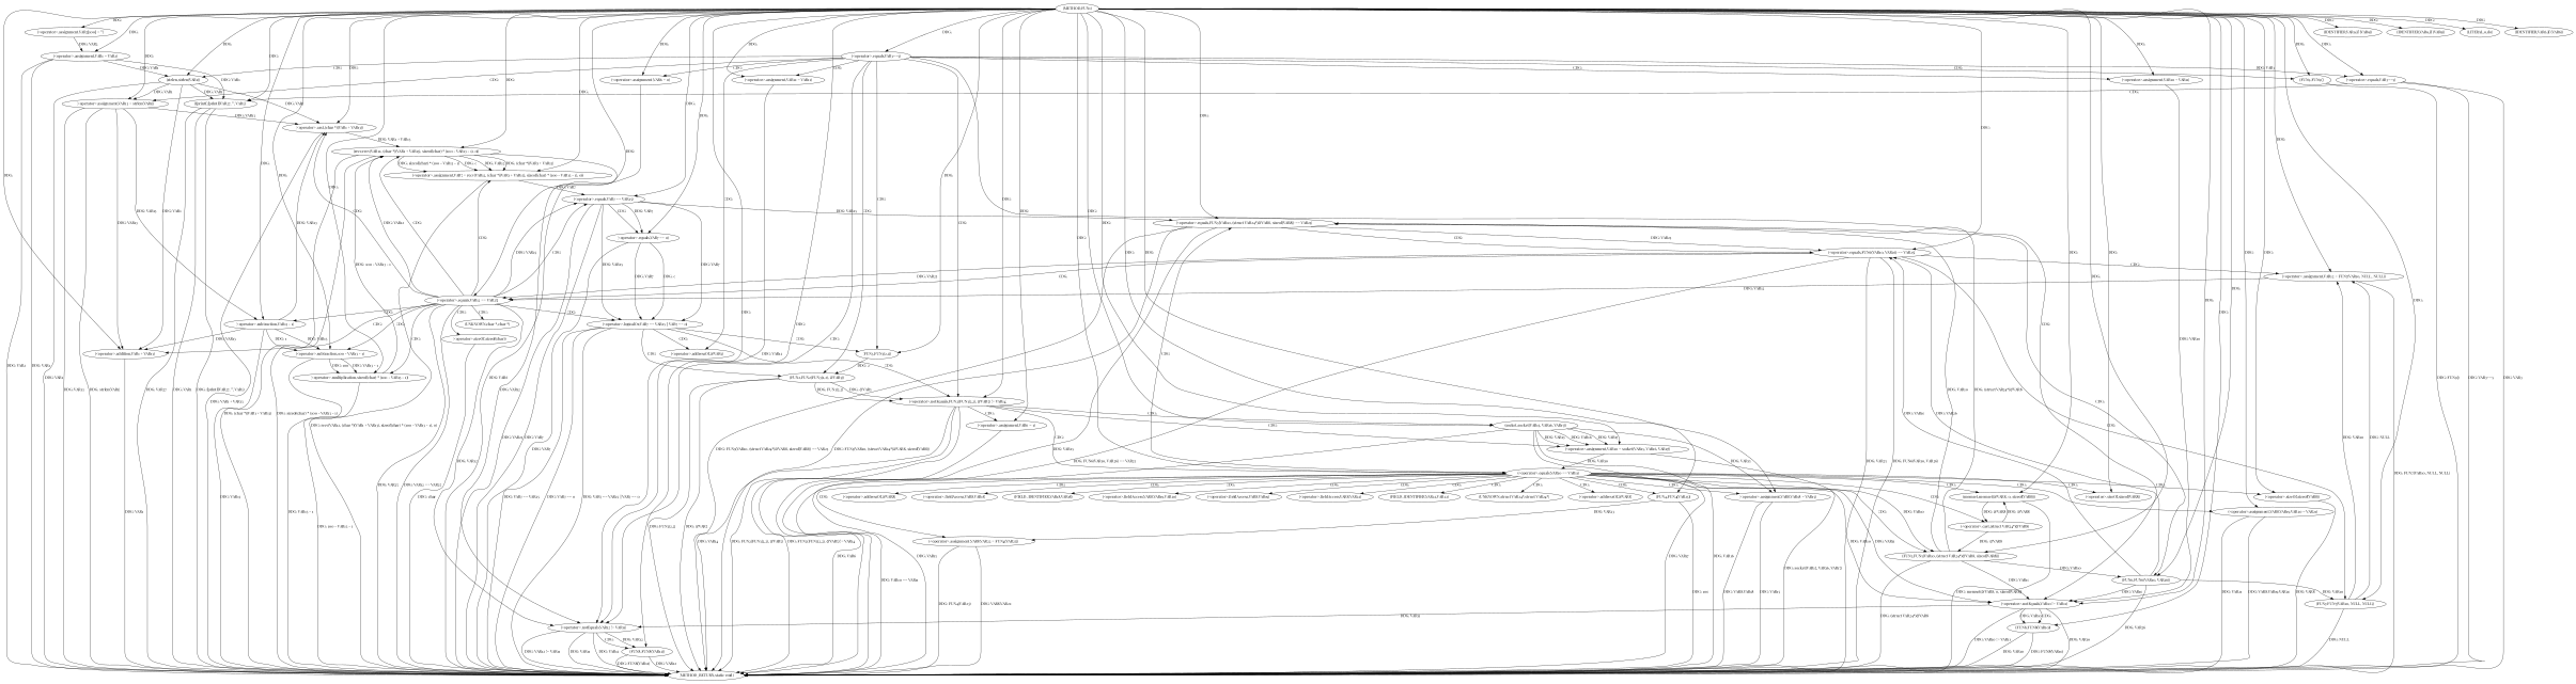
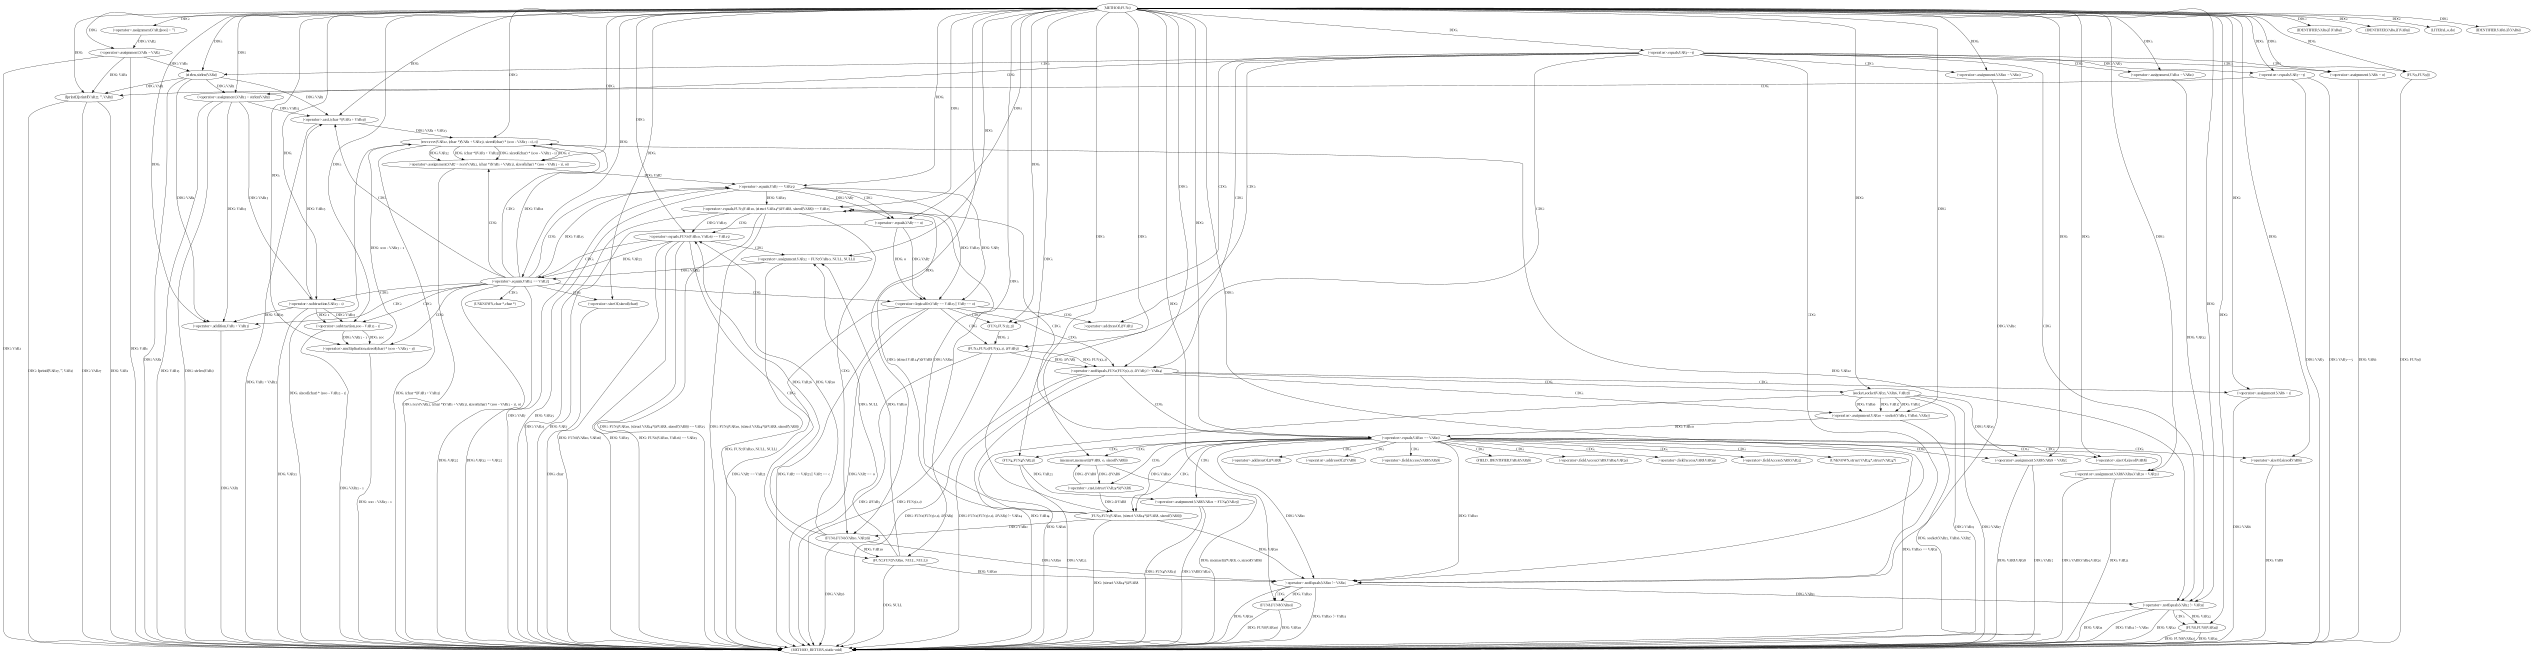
  digraph {
    fontname="Playfair Display"
    node [fontname="Playfair Display"]
    edge [fontname="Playfair Display"]
    n1 [label="(METHOD,FUN1)"]
    n2 [label="(<operator>.assignment,VAR2[100] = \"\")"]
    n3 [label="(<operator>.assignment,VAR1 = VAR2)"]
    n4 [label="(<operator>.equals,VAR3==5)"]
    n5 [label="(<operator>.assignment,VAR6 = 0)"]
    n6 [label="(<operator>.assignment,VAR10 = VAR11)"]
    n7 [label="(<operator>.assignment,VAR12 = VAR11)"]
    n8 [label="(<operator>.assignment,VAR13 = strlen(VAR1))"]
    n9 [label="(strlen,strlen(VAR1))"]
    n10 [label="(<operator>.notEquals,FUN2(FUN3(2,2), &VAR5) != VAR14)"]
    n11 [label="(FUN3,FUN3(2,2))"]
    n12 [label="(<operator>.assignment,VAR6 = 1)"]
    n13 [label="(<operator>.assignment,VAR10 = socket(VAR15, VAR16, VAR17))"]
    n14 [label="(socket,socket(VAR15, VAR16, VAR17))"]
    n15 [label="(<operator>.equals,VAR10 == VAR11)"]
    n16 [label="(memset,memset(&VAR8, 0, sizeof(VAR8)))"]
    n17 [label="(<operator>.sizeOf,sizeof(VAR8))"]
    n18 [label="(<operator>.assignment,VAR8.VAR18 = VAR15)"]
    n19 [label="(<operator>.assignment,VAR8.VAR19.VAR20 = VAR21)"]
    n20 [label="(FUN4,FUN4(VAR23))"]
    n21 [label="(<operator>.equals,FUN5(VAR10, (struct VAR24*)&VAR8, sizeof(VAR8)) == VAR25)"]
    n22 [label="(FUN5,FUN5(VAR10, (struct VAR24*)&VAR8, sizeof(VAR8)))"]
    n23 [label="(<operator>.sizeOf,sizeof(VAR8))"]
    n24 [label="(<operator>.equals,FUN6(VAR10, VAR26) == VAR25)"]
    n25 [label="(FUN6,FUN6(VAR10, VAR26))"]
    n26 [label="(<operator>.assignment,VAR12 = FUN7(VAR10, NULL, NULL))"]
    n27 [label="(FUN7,FUN7(VAR10, NULL, NULL))"]
    n28 [label="(<operator>.equals,VAR12 == VAR25)"]
    n29 [label="(<operator>.assignment,VAR7 = recv(VAR12, (char *)(VAR1 + VAR13), sizeof(char) * (100 - VAR13 - 1), 0))"]
    n30 [label="(recv,recv(VAR12, (char *)(VAR1 + VAR13), sizeof(char) * (100 - VAR13 - 1), 0))"]
    n31 [label="(<operator>.cast,(char *)(VAR1 + VAR13))"]
    n32 [label="(<operator>.addition,VAR1 + VAR13)"]
    n33 [label="(<operator>.multiplication,sizeof(char) * (100 - VAR13 - 1))"]
    n34 [label="(<operator>.sizeOf,sizeof(char))"]
    n35 [label="(<operator>.subtraction,100 - VAR13 - 1)"]
    n36 [label="(<operator>.subtraction,VAR13 - 1)"]
    n37 [label="(<operator>.equals,VAR7 == VAR25)"]
    n38 [label="(<operator>.equals,VAR7 == 0)"]
    n39 [label="(IDENTIFIER,VAR9,if (VAR9))"]
    n40 [label="(IDENTIFIER,VAR9,if (VAR9))"]
    n41 [label="(LITERAL,0,do)"]
    n42 [label="(<operator>.notEquals,VAR10 != VAR11)"]
    n43 [label="(FUN8,FUN8(VAR10))"]
    n44 [label="(<operator>.notEquals,VAR12 != VAR11)"]
    n45 [label="(FUN8,FUN8(VAR12))"]
    n46 [label="(IDENTIFIER,VAR6,if (VAR6))"]
    n47 [label="(FUN9,FUN9())"]
    n48 [label="(<operator>.equals,VAR3==5)"]
    n49 [label="(fprintf,fprintf(VAR27, \"\", VAR1))"]
    n50 [label="(METHOD_RETURN,static void)"]
    n51 [label="(FUN2,FUN2(FUN3(2,2), &VAR5))"]
    n52 [label="(<operator>.addressOf,&VAR5)"]
    n53 [label="(<operator>.assignment,VAR8.VAR22 = FUN4(VAR23))"]
    n54 [label="(<operator>.cast,(struct VAR24*)&VAR8)"]
    n55 [label="(<operator>.addressOf,&VAR8)"]
    n56 [label="(<operator>.fieldAccess,VAR8.VAR18)"]
    n57 [label="(FIELD_IDENTIFIER,VAR18,VAR18)"]
    n58 [label="(<operator>.fieldAccess,VAR8.VAR19.VAR20)"]
    n59 [label="(<operator>.fieldAccess,VAR8.VAR19)"]
    n60 [label="(<operator>.fieldAccess,VAR8.VAR22)"]
-   n61 [label="(FIELD_IDENTIFIER,VAR22,VAR22)"]
    n62 [label="(UNKNOWN,struct VAR24*,struct VAR24*)"]
    n63 [label="(<operator>.addressOf,&VAR8)"]
    n64 [label="(<operator>.logicalOr,VAR7 == VAR25 || VAR7 == 0)"]
    n65 [label="(UNKNOWN,char *,char *)"]
    n1 -> n2 [label="DDG: "]
    n1 -> n3 [label="DDG: "]
    n1 -> n4 [label="DDG: "]
    n1 -> n5 [label="DDG: "]
    n1 -> n6 [label="DDG: "]
    n1 -> n7 [label="DDG: "]
    n1 -> n8 [label="DDG: "]
    n1 -> n9 [label="DDG: "]
    n1 -> n10 [label="DDG: "]
    n1 -> n11 [label="DDG: "]
    n1 -> n12 [label="DDG: "]
    n1 -> n13 [label="DDG: "]
    n1 -> n14 [label="DDG: "]
    n1 -> n15 [label="DDG: "]
    n1 -> n16 [label="DDG: "]
    n1 -> n17 [label="DDG: "]
    n1 -> n18 [label="DDG: "]
    n1 -> n19 [label="DDG: "]
    n1 -> n20 [label="DDG: "]
    n1 -> n21 [label="DDG: "]
    n1 -> n22 [label="DDG: "]
    n1 -> n23 [label="DDG: "]
    n1 -> n24 [label="DDG: "]
    n1 -> n25 [label="DDG: "]
    n1 -> n26 [label="DDG: "]
    n1 -> n27 [label="DDG: "]
    n1 -> n28 [label="DDG: "]
    n1 -> n29 [label="DDG: "]
    n1 -> n30 [label="DDG: "]
    n1 -> n31 [label="DDG: "]
    n1 -> n32 [label="DDG: "]
    n1 -> n33 [label="DDG: "]
+   n1 -> n34 [label="DDG: "]
    n1 -> n35 [label="DDG: "]
    n1 -> n36 [label="DDG: "]
    n1 -> n37 [label="DDG: "]
    n1 -> n38 [label="DDG: "]
    n1 -> n39 [label="DDG: "]
    n1 -> n40 [label="DDG: "]
    n1 -> n41 [label="DDG: "]
    n1 -> n42 [label="DDG: "]
    n1 -> n43 [label="DDG: "]
    n1 -> n44 [label="DDG: "]
    n1 -> n45 [label="DDG: "]
    n1 -> n46 [label="DDG: "]
    n1 -> n47 [label="DDG: "]
    n1 -> n48 [label="DDG: "]
    n1 -> n49 [label="DDG: "]
    n2 -> n3 [label="DDG: VAR2"]
    n3 -> n9 [label="DDG: VAR1"]
    n3 -> n49 [label="DDG: VAR1"]
    n3 -> n50 [label="DDG: VAR1"]
    n3 -> n50 [label="DDG: VAR2"]
    n4 -> n5 [label="CDG: "]
    n4 -> n6 [label="CDG: "]
    n4 -> n7 [label="CDG: "]
    n4 -> n8 [label="CDG: "]
    n4 -> n9 [label="CDG: "]
    n4 -> n10 [label="CDG: "]
    n4 -> n11 [label="CDG: "]
    n4 -> n42 [label="CDG: "]
    n4 -> n44 [label="CDG: "]
    n4 -> n47 [label="CDG: "]
    n4 -> n48 [label="DDG: VAR3"]
    n4 -> n51 [label="CDG: "]
    n4 -> n52 [label="CDG: "]
    n5 -> n50 [label="DDG: VAR6"]
    n6 -> n42 [label="DDG: VAR10"]
    n7 -> n44 [label="DDG: VAR12"]
    n8 -> n31 [label="DDG: VAR13"]
    n8 -> n32 [label="DDG: VAR13"]
    n8 -> n36 [label="DDG: VAR13"]
    n8 -> n50 [label="DDG: VAR13"]
    n8 -> n50 [label="DDG: strlen(VAR1)"]
    n9 -> n8 [label="DDG: VAR1"]
    n9 -> n31 [label="DDG: VAR1"]
    n9 -> n32 [label="DDG: VAR1"]
    n9 -> n49 [label="DDG: VAR1"]
    n9 -> n50 [label="DDG: VAR1"]
    n10 -> n12 [label="CDG: "]
    n10 -> n13 [label="CDG: "]
    n10 -> n14 [label="CDG: "]
    n10 -> n15 [label="CDG: "]
    n10 -> n50 [label="DDG: FUN2(FUN3(2,2), &VAR5)"]
    n10 -> n50 [label="DDG: FUN2(FUN3(2,2), &VAR5) != VAR14"]
    n10 -> n50 [label="DDG: VAR14"]
    n11 -> n51 [label="DDG: 2"]
    n12 -> n50 [label="DDG: VAR6"]
    n13 -> n15 [label="DDG: VAR10"]
    n13 -> n50 [label="DDG: socket(VAR15, VAR16, VAR17)"]
    n14 -> n13 [label="DDG: VAR15"]
    n14 -> n13 [label="DDG: VAR16"]
    n14 -> n13 [label="DDG: VAR17"]
    n14 -> n18 [label="DDG: VAR15"]
    n14 -> n50 [label="DDG: VAR16"]
    n14 -> n50 [label="DDG: VAR15"]
    n14 -> n50 [label="DDG: VAR17"]
    n15 -> n16 [label="CDG: "]
    n15 -> n17 [label="CDG: "]
    n15 -> n18 [label="CDG: "]
    n15 -> n19 [label="CDG: "]
    n15 -> n20 [label="CDG: "]
    n15 -> n21 [label="CDG: "]
    n15 -> n22 [label="DDG: VAR10"]
    n15 -> n22 [label="CDG: "]
    n15 -> n23 [label="CDG: "]
    n15 -> n42 [label="DDG: VAR10"]
    n15 -> n42 [label="DDG: VAR11"]
    n15 -> n50 [label="DDG: VAR10 == VAR11"]
    n15 -> n53 [label="CDG: "]
    n15 -> n54 [label="CDG: "]
    n15 -> n55 [label="CDG: "]
    n15 -> n56 [label="CDG: "]
    n15 -> n57 [label="CDG: "]
    n15 -> n58 [label="CDG: "]
    n15 -> n59 [label="CDG: "]
    n15 -> n60 [label="CDG: "]
-   n15 -> n61 [label="CDG: "]
    n15 -> n62 [label="CDG: "]
    n15 -> n63 [label="CDG: "]
    n16 -> n50 [label="DDG: memset(&VAR8, 0, sizeof(VAR8))"]
    n16 -> n54 [label="DDG: &VAR8"]
    n18 -> n50 [label="DDG: VAR8.VAR18"]
    n18 -> n50 [label="DDG: VAR15"]
    n19 -> n50 [label="DDG: VAR21"]
    n19 -> n50 [label="DDG: VAR8.VAR19.VAR20"]
-   n20 -> n50 [label="DDG: 100"]
+   n20 -> n50 [label="DDG: VAR23"]
    n20 -> n53 [label="DDG: VAR23"]
    n21 -> n24 [label="DDG: VAR25"]
    n21 -> n24 [label="CDG: "]
    n21 -> n25 [label="CDG: "]
    n21 -> n50 [label="DDG: FUN5(VAR10, (struct VAR24*)&VAR8, sizeof(VAR8)) == VAR25"]
    n21 -> n50 [label="DDG: FUN5(VAR10, (struct VAR24*)&VAR8, sizeof(VAR8))"]
    n21 -> n50 [label="DDG: VAR25"]
    n22 -> n21 [label="DDG: VAR10"]
    n22 -> n21 [label="DDG: (struct VAR24*)&VAR8"]
    n22 -> n25 [label="DDG: VAR10"]
    n22 -> n42 [label="DDG: VAR10"]
    n22 -> n50 [label="DDG: (struct VAR24*)&VAR8"]
    n23 -> n50 [label="DDG: VAR8"]
    n24 -> n26 [label="CDG: "]
    n24 -> n27 [label="CDG: "]
    n24 -> n28 [label="DDG: VAR25"]
    n24 -> n28 [label="CDG: "]
    n24 -> n50 [label="DDG: FUN6(VAR10, VAR26) == VAR25"]
    n24 -> n50 [label="DDG: VAR25"]
    n24 -> n50 [label="DDG: FUN6(VAR10, VAR26)"]
    n25 -> n24 [label="DDG: VAR10"]
    n25 -> n24 [label="DDG: VAR26"]
    n25 -> n27 [label="DDG: VAR10"]
    n25 -> n42 [label="DDG: VAR10"]
    n25 -> n50 [label="DDG: VAR26"]
    n26 -> n28 [label="DDG: VAR12"]
    n26 -> n50 [label="DDG: FUN7(VAR10, NULL, NULL)"]
    n27 -> n26 [label="DDG: VAR10"]
    n27 -> n26 [label="DDG: NULL"]
+   n27 -> n42 [label="DDG: VAR10"]
    n27 -> n50 [label="DDG: NULL"]
    n28 -> n29 [label="CDG: "]
    n28 -> n30 [label="DDG: VAR12"]
    n28 -> n30 [label="CDG: "]
    n28 -> n31 [label="CDG: "]
    n28 -> n32 [label="CDG: "]
    n28 -> n33 [label="CDG: "]
    n28 -> n34 [label="CDG: "]
    n28 -> n35 [label="CDG: "]
    n28 -> n36 [label="CDG: "]
    n28 -> n37 [label="DDG: VAR25"]
    n28 -> n37 [label="CDG: "]
-   n28 -> n44 [label="DDG: VAR12"]
    n28 -> n50 [label="DDG: VAR25"]
    n28 -> n50 [label="DDG: VAR12 == VAR25"]
    n28 -> n64 [label="CDG: "]
    n28 -> n65 [label="CDG: "]
    n29 -> n37 [label="DDG: VAR7"]
    n29 -> n50 [label="DDG: recv(VAR12, (char *)(VAR1 + VAR13), sizeof(char) * (100 - VAR13 - 1), 0)"]
    n30 -> n29 [label="DDG: VAR12"]
    n30 -> n29 [label="DDG: (char *)(VAR1 + VAR13)"]
    n30 -> n29 [label="DDG: sizeof(char) * (100 - VAR13 - 1)"]
    n30 -> n29 [label="DDG: 0"]
    n30 -> n44 [label="DDG: VAR12"]
    n30 -> n50 [label="DDG: (char *)(VAR1 + VAR13)"]
    n30 -> n50 [label="DDG: sizeof(char) * (100 - VAR13 - 1)"]
    n31 -> n30 [label="DDG: VAR1 + VAR13"]
    n31 -> n50 [label="DDG: VAR1 + VAR13"]
    n32 -> n50 [label="DDG: VAR1"]
    n33 -> n30 [label="DDG: 100 - VAR13 - 1"]
    n33 -> n50 [label="DDG: 100 - VAR13 - 1"]
    n34 -> n50 [label="DDG: char"]
    n35 -> n33 [label="DDG: 100"]
    n35 -> n33 [label="DDG: VAR13 - 1"]
    n35 -> n50 [label="DDG: VAR13 - 1"]
    n36 -> n31 [label="DDG: VAR13"]
    n36 -> n32 [label="DDG: VAR13"]
    n36 -> n35 [label="DDG: VAR13"]
    n36 -> n35 [label="DDG: 1"]
    n36 -> n50 [label="DDG: VAR13"]
    n37 -> n21 [label="DDG: VAR25"]
    n37 -> n38 [label="DDG: VAR7"]
    n37 -> n38 [label="CDG: "]
    n37 -> n50 [label="DDG: VAR25"]
    n37 -> n50 [label="DDG: VAR7"]
    n37 -> n64 [label="DDG: VAR7"]
    n37 -> n64 [label="DDG: VAR25"]
    n38 -> n50 [label="DDG: VAR7"]
    n38 -> n64 [label="DDG: VAR7"]
    n38 -> n64 [label="DDG: 0"]
    n42 -> n43 [label="DDG: VAR10"]
    n42 -> n43 [label="CDG: "]
    n42 -> n44 [label="DDG: VAR11"]
    n42 -> n50 [label="DDG: VAR10"]
    n42 -> n50 [label="DDG: VAR10 != VAR11"]
    n43 -> n50 [label="DDG: VAR10"]
    n43 -> n50 [label="DDG: FUN8(VAR10)"]
    n44 -> n45 [label="DDG: VAR12"]
    n44 -> n45 [label="CDG: "]
    n44 -> n50 [label="DDG: VAR12 != VAR11"]
    n44 -> n50 [label="DDG: VAR11"]
    n44 -> n50 [label="DDG: VAR12"]
    n45 -> n50 [label="DDG: FUN8(VAR12)"]
    n45 -> n50 [label="DDG: VAR12"]
    n47 -> n50 [label="DDG: FUN9()"]
    n48 -> n49 [label="CDG: "]
    n48 -> n50 [label="DDG: VAR3==5"]
    n48 -> n50 [label="DDG: VAR3"]
    n49 -> n50 [label="DDG: fprintf(VAR27, \"\", VAR1)"]
    n49 -> n50 [label="DDG: VAR27"]
    n49 -> n50 [label="DDG: VAR1"]
    n51 -> n10 [label="DDG: FUN3(2,2)"]
    n51 -> n10 [label="DDG: &VAR5"]
    n51 -> n50 [label="DDG: FUN3(2,2)"]
    n51 -> n50 [label="DDG: &VAR5"]
    n53 -> n50 [label="DDG: FUN4(VAR23)"]
    n53 -> n50 [label="DDG: VAR8.VAR22"]
    n54 -> n16 [label="DDG: &VAR8"]
    n54 -> n22 [label="DDG: &VAR8"]
    n64 -> n10 [label="CDG: "]
    n64 -> n11 [label="CDG: "]
    n64 -> n50 [label="DDG: VAR7 == VAR25"]
    n64 -> n50 [label="DDG: VAR7 == 0"]
    n64 -> n50 [label="DDG: VAR7 == VAR25 || VAR7 == 0"]
    n64 -> n51 [label="CDG: "]
    n64 -> n52 [label="CDG: "]
  }
